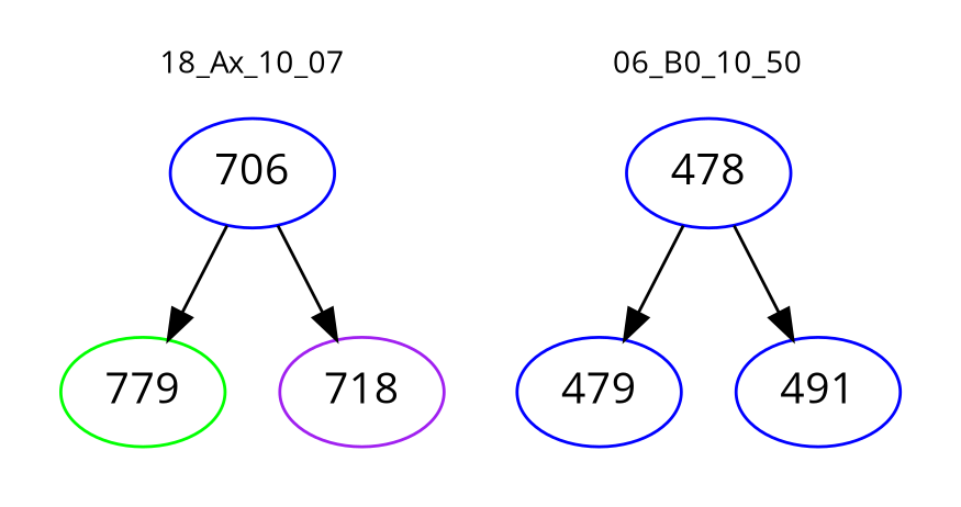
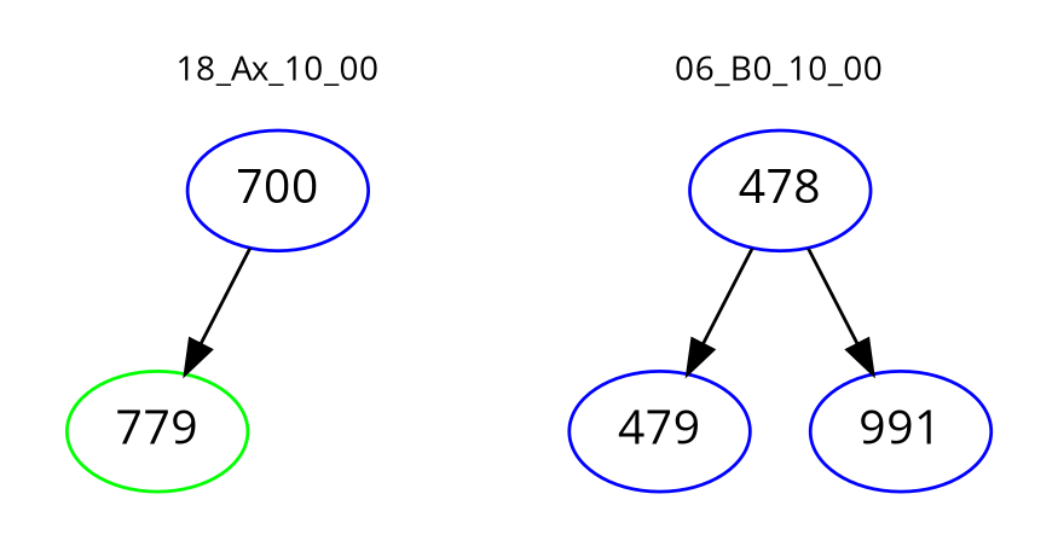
  digraph {
    fontname="Open Sans"
    node [color=blue fontname="Open Sans"]
    edge [color=black fontname="Open Sans"]
-   n1 [label=706]
+   n1 [label=700]
    n2 [color=green label=779]
-   n3 [color=purple label=718]
    n4 [label=478]
    n5 [label=479]
-   n6 [label=491]
+   n6 [label=991]
    subgraph cluster_1 {
      color=white
      fontsize=10
-     label="18_Ax_10_07"
+     label="18_Ax_10_00"
      n1
      n2
-     n3
    }
    subgraph cluster_2 {
      color=white
      fontsize=10
-     label="06_B0_10_50"
+     label="06_B0_10_00"
      n4
      n5
      n6
    }
    n1 -> n2
-   n1 -> n3
    n4 -> n5
    n4 -> n6
  }
